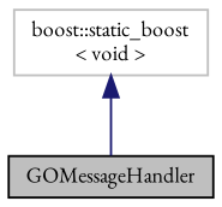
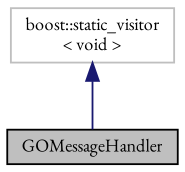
  digraph {
    fontname="EB Garamond"
    node [fontname="EB Garamond" fontsize=10 shape=record style=filled]
    n1 [color=black fillcolor=grey75 fontcolor=black height=0.2 label=GOMessageHandler width=0.4]
-   n2 [color=grey75 fillcolor=white height=0.2 label="boost::static_boost\l\< void \>" width=0.4]
+   n2 [color=grey75 fillcolor=white height=0.2 label="boost::static_visitor\l\< void \>" width=0.4]
    n2 -> n1 [color=midnightblue dir=back fontname="EB Garamond" fontsize=10 labelfontname=Helvetica labelfontsize=10 style=solid]
  }
